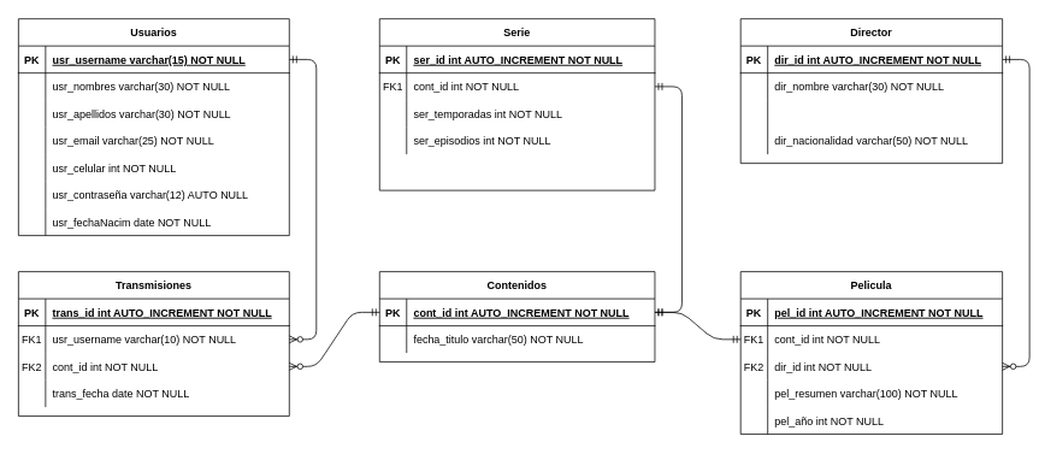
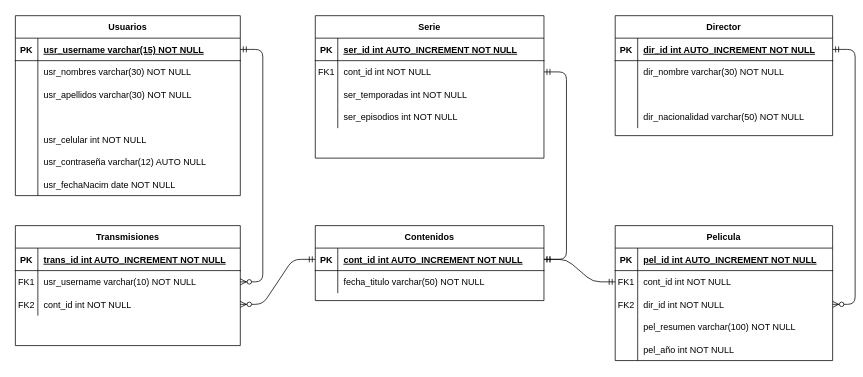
  <mxCell id="0" />
  <mxCell id="1" parent="0" />
  <mxCell id="2" value="" style="edgeStyle=entityRelationEdgeStyle;endArrow=ERzeroToMany;startArrow=ERmandOne;endFill=1;startFill=0;" parent="1" source="17" target="7" edge="1"><mxGeometry width="100" height="100" relative="1" as="geometry"><mxPoint x="340" y="620" as="sourcePoint" /><mxPoint x="440" y="520" as="targetPoint" /></mxGeometry></mxCell>
  <mxCell id="3" value="Transmisiones" style="shape=table;startSize=30;container=1;collapsible=1;childLayout=tableLayout;fixedRows=1;rowLines=0;fontStyle=1;align=center;resizeLast=1;" parent="1" vertex="1"><mxGeometry x="20" y="300" width="300" height="160" as="geometry" /></mxCell>
  <mxCell id="4" value="" style="shape=partialRectangle;collapsible=0;dropTarget=0;pointerEvents=0;fillColor=none;points=[[0,0.5],[1,0.5]];portConstraint=eastwest;top=0;left=0;right=0;bottom=1;" parent="3" vertex="1"><mxGeometry y="30" width="300" height="30" as="geometry" /></mxCell>
  <mxCell id="5" value="PK" style="shape=partialRectangle;overflow=hidden;connectable=0;fillColor=none;top=0;left=0;bottom=0;right=0;fontStyle=1;" parent="4" vertex="1"><mxGeometry width="30" height="30" as="geometry" /></mxCell>
  <mxCell id="6" value="trans_id int AUTO_INCREMENT NOT NULL" style="shape=partialRectangle;overflow=hidden;connectable=0;fillColor=none;top=0;left=0;bottom=0;right=0;align=left;spacingLeft=6;fontStyle=5;" parent="4" vertex="1"><mxGeometry x="30" width="270" height="30" as="geometry" /></mxCell>
  <mxCell id="7" value="" style="shape=partialRectangle;collapsible=0;dropTarget=0;pointerEvents=0;fillColor=none;points=[[0,0.5],[1,0.5]];portConstraint=eastwest;top=0;left=0;right=0;bottom=0;" parent="3" vertex="1"><mxGeometry y="60" width="300" height="30" as="geometry" /></mxCell>
  <mxCell id="8" value="FK1" style="shape=partialRectangle;overflow=hidden;connectable=0;fillColor=none;top=0;left=0;bottom=0;right=0;" parent="7" vertex="1"><mxGeometry width="30" height="30" as="geometry" /></mxCell>
  <mxCell id="9" value="usr_username varchar(10) NOT NULL" style="shape=partialRectangle;overflow=hidden;connectable=0;fillColor=none;top=0;left=0;bottom=0;right=0;align=left;spacingLeft=6;" parent="7" vertex="1"><mxGeometry x="30" width="270" height="30" as="geometry" /></mxCell>
  <mxCell id="10" value="" style="shape=partialRectangle;collapsible=0;dropTarget=0;pointerEvents=0;fillColor=none;points=[[0,0.5],[1,0.5]];portConstraint=eastwest;top=0;left=0;right=0;bottom=0;" parent="3" vertex="1"><mxGeometry y="90" width="300" height="30" as="geometry" /></mxCell>
  <mxCell id="11" value="FK2" style="shape=partialRectangle;overflow=hidden;connectable=0;fillColor=none;top=0;left=0;bottom=0;right=0;" parent="10" vertex="1"><mxGeometry width="30" height="30" as="geometry" /></mxCell>
  <mxCell id="12" value="cont_id int NOT NULL" style="shape=partialRectangle;overflow=hidden;connectable=0;fillColor=none;top=0;left=0;bottom=0;right=0;align=left;spacingLeft=6;" parent="10" vertex="1"><mxGeometry x="30" width="270" height="30" as="geometry" /></mxCell>
  <mxCell id="13" value="" style="shape=partialRectangle;collapsible=0;dropTarget=0;pointerEvents=0;fillColor=none;points=[[0,0.5],[1,0.5]];portConstraint=eastwest;top=0;left=0;right=0;bottom=0;" vertex="1" parent="3"><mxGeometry y="120" width="300" height="30" as="geometry" /></mxCell>
  <mxCell id="14" value="" style="shape=partialRectangle;overflow=hidden;connectable=0;fillColor=none;top=0;left=0;bottom=0;right=0;" vertex="1" parent="13"><mxGeometry width="30" height="30" as="geometry" /></mxCell>
- <mxCell id="15" value="trans_fecha date NOT NULL" style="shape=partialRectangle;overflow=hidden;connectable=0;fillColor=none;top=0;left=0;bottom=0;right=0;align=left;spacingLeft=6;" vertex="1" parent="13"><mxGeometry x="30" width="270" height="30" as="geometry" /></mxCell>
  <mxCell id="16" value="Usuarios" style="shape=table;startSize=30;container=1;collapsible=1;childLayout=tableLayout;fixedRows=1;rowLines=0;fontStyle=1;align=center;resizeLast=1;" parent="1" vertex="1"><mxGeometry x="20" y="20" width="300" height="240" as="geometry" /></mxCell>
  <mxCell id="17" value="" style="shape=partialRectangle;collapsible=0;dropTarget=0;pointerEvents=0;fillColor=none;points=[[0,0.5],[1,0.5]];portConstraint=eastwest;top=0;left=0;right=0;bottom=1;" parent="16" vertex="1"><mxGeometry y="30" width="300" height="30" as="geometry" /></mxCell>
  <mxCell id="18" value="PK" style="shape=partialRectangle;overflow=hidden;connectable=0;fillColor=none;top=0;left=0;bottom=0;right=0;fontStyle=1;" parent="17" vertex="1"><mxGeometry width="30" height="30" as="geometry" /></mxCell>
  <mxCell id="19" value="usr_username varchar(15) NOT NULL " style="shape=partialRectangle;overflow=hidden;connectable=0;fillColor=none;top=0;left=0;bottom=0;right=0;align=left;spacingLeft=6;fontStyle=5;" parent="17" vertex="1"><mxGeometry x="30" width="270" height="30" as="geometry" /></mxCell>
  <mxCell id="20" value="" style="shape=partialRectangle;collapsible=0;dropTarget=0;pointerEvents=0;fillColor=none;points=[[0,0.5],[1,0.5]];portConstraint=eastwest;top=0;left=0;right=0;bottom=0;" vertex="1" parent="16"><mxGeometry y="60" width="300" height="30" as="geometry" /></mxCell>
  <mxCell id="21" value="" style="shape=partialRectangle;overflow=hidden;connectable=0;fillColor=none;top=0;left=0;bottom=0;right=0;" vertex="1" parent="20"><mxGeometry width="30" height="30" as="geometry" /></mxCell>
  <mxCell id="22" value="usr_nombres varchar(30) NOT NULL" style="shape=partialRectangle;overflow=hidden;connectable=0;fillColor=none;top=0;left=0;bottom=0;right=0;align=left;spacingLeft=6;" vertex="1" parent="20"><mxGeometry x="30" width="270" height="30" as="geometry" /></mxCell>
  <mxCell id="23" value="" style="shape=partialRectangle;collapsible=0;dropTarget=0;pointerEvents=0;fillColor=none;points=[[0,0.5],[1,0.5]];portConstraint=eastwest;top=0;left=0;right=0;bottom=0;" vertex="1" parent="16"><mxGeometry y="90" width="300" height="30" as="geometry" /></mxCell>
  <mxCell id="24" value="" style="shape=partialRectangle;overflow=hidden;connectable=0;fillColor=none;top=0;left=0;bottom=0;right=0;" vertex="1" parent="23"><mxGeometry width="30" height="30" as="geometry" /></mxCell>
  <mxCell id="25" value="usr_apellidos varchar(30) NOT NULL" style="shape=partialRectangle;overflow=hidden;connectable=0;fillColor=none;top=0;left=0;bottom=0;right=0;align=left;spacingLeft=6;" vertex="1" parent="23"><mxGeometry x="30" width="270" height="30" as="geometry" /></mxCell>
  <mxCell id="26" value="" style="shape=partialRectangle;collapsible=0;dropTarget=0;pointerEvents=0;fillColor=none;points=[[0,0.5],[1,0.5]];portConstraint=eastwest;top=0;left=0;right=0;bottom=0;" vertex="1" parent="16"><mxGeometry y="120" width="300" height="30" as="geometry" /></mxCell>
  <mxCell id="27" value="" style="shape=partialRectangle;overflow=hidden;connectable=0;fillColor=none;top=0;left=0;bottom=0;right=0;" vertex="1" parent="26"><mxGeometry width="30" height="30" as="geometry" /></mxCell>
- <mxCell id="28" value="usr_email varchar(25) NOT NULL" style="shape=partialRectangle;overflow=hidden;connectable=0;fillColor=none;top=0;left=0;bottom=0;right=0;align=left;spacingLeft=6;" vertex="1" parent="26"><mxGeometry x="30" width="270" height="30" as="geometry" /></mxCell>
  <mxCell id="29" value="" style="shape=partialRectangle;collapsible=0;dropTarget=0;pointerEvents=0;fillColor=none;points=[[0,0.5],[1,0.5]];portConstraint=eastwest;top=0;left=0;right=0;bottom=0;" vertex="1" parent="16"><mxGeometry y="150" width="300" height="30" as="geometry" /></mxCell>
  <mxCell id="30" value="" style="shape=partialRectangle;overflow=hidden;connectable=0;fillColor=none;top=0;left=0;bottom=0;right=0;" vertex="1" parent="29"><mxGeometry width="30" height="30" as="geometry" /></mxCell>
  <mxCell id="31" value="usr_celular int NOT NULL" style="shape=partialRectangle;overflow=hidden;connectable=0;fillColor=none;top=0;left=0;bottom=0;right=0;align=left;spacingLeft=6;" vertex="1" parent="29"><mxGeometry x="30" width="270" height="30" as="geometry" /></mxCell>
  <mxCell id="32" value="" style="shape=partialRectangle;collapsible=0;dropTarget=0;pointerEvents=0;fillColor=none;points=[[0,0.5],[1,0.5]];portConstraint=eastwest;top=0;left=0;right=0;bottom=0;" vertex="1" parent="16"><mxGeometry y="180" width="300" height="30" as="geometry" /></mxCell>
  <mxCell id="33" value="" style="shape=partialRectangle;overflow=hidden;connectable=0;fillColor=none;top=0;left=0;bottom=0;right=0;" vertex="1" parent="32"><mxGeometry width="30" height="30" as="geometry" /></mxCell>
  <mxCell id="34" value="usr_contraseña varchar(12) AUTO NULL" style="shape=partialRectangle;overflow=hidden;connectable=0;fillColor=none;top=0;left=0;bottom=0;right=0;align=left;spacingLeft=6;" vertex="1" parent="32"><mxGeometry x="30" width="270" height="30" as="geometry" /></mxCell>
  <mxCell id="35" value="" style="shape=partialRectangle;collapsible=0;dropTarget=0;pointerEvents=0;fillColor=none;points=[[0,0.5],[1,0.5]];portConstraint=eastwest;top=0;left=0;right=0;bottom=0;" parent="16" vertex="1"><mxGeometry y="210" width="300" height="30" as="geometry" /></mxCell>
  <mxCell id="36" value="" style="shape=partialRectangle;overflow=hidden;connectable=0;fillColor=none;top=0;left=0;bottom=0;right=0;" parent="35" vertex="1"><mxGeometry width="30" height="30" as="geometry" /></mxCell>
  <mxCell id="37" value="usr_fechaNacim date NOT NULL" style="shape=partialRectangle;overflow=hidden;connectable=0;fillColor=none;top=0;left=0;bottom=0;right=0;align=left;spacingLeft=6;" parent="35" vertex="1"><mxGeometry x="30" width="270" height="30" as="geometry" /></mxCell>
  <mxCell id="38" value="Pelicula" style="shape=table;startSize=30;container=1;collapsible=1;childLayout=tableLayout;fixedRows=1;rowLines=0;fontStyle=1;align=center;resizeLast=1;" vertex="1" parent="1"><mxGeometry x="820" y="300" width="290" height="180" as="geometry" /></mxCell>
  <mxCell id="39" value="" style="shape=partialRectangle;collapsible=0;dropTarget=0;pointerEvents=0;fillColor=none;points=[[0,0.5],[1,0.5]];portConstraint=eastwest;top=0;left=0;right=0;bottom=1;" vertex="1" parent="38"><mxGeometry y="30" width="290" height="30" as="geometry" /></mxCell>
  <mxCell id="40" value="PK" style="shape=partialRectangle;overflow=hidden;connectable=0;fillColor=none;top=0;left=0;bottom=0;right=0;fontStyle=1;" vertex="1" parent="39"><mxGeometry width="30" height="30" as="geometry" /></mxCell>
  <mxCell id="41" value="pel_id int AUTO_INCREMENT NOT NULL " style="shape=partialRectangle;overflow=hidden;connectable=0;fillColor=none;top=0;left=0;bottom=0;right=0;align=left;spacingLeft=6;fontStyle=5;" vertex="1" parent="39"><mxGeometry x="30" width="260" height="30" as="geometry" /></mxCell>
  <mxCell id="42" value="" style="shape=partialRectangle;collapsible=0;dropTarget=0;pointerEvents=0;fillColor=none;points=[[0,0.5],[1,0.5]];portConstraint=eastwest;top=0;left=0;right=0;bottom=0;" vertex="1" parent="38"><mxGeometry y="60" width="290" height="30" as="geometry" /></mxCell>
  <mxCell id="43" value="FK1" style="shape=partialRectangle;overflow=hidden;connectable=0;fillColor=none;top=0;left=0;bottom=0;right=0;" vertex="1" parent="42"><mxGeometry width="30" height="30" as="geometry" /></mxCell>
  <mxCell id="44" value="cont_id int NOT NULL" style="shape=partialRectangle;overflow=hidden;connectable=0;fillColor=none;top=0;left=0;bottom=0;right=0;align=left;spacingLeft=6;" vertex="1" parent="42"><mxGeometry x="30" width="260" height="30" as="geometry" /></mxCell>
  <mxCell id="45" value="" style="shape=partialRectangle;collapsible=0;dropTarget=0;pointerEvents=0;fillColor=none;points=[[0,0.5],[1,0.5]];portConstraint=eastwest;top=0;left=0;right=0;bottom=0;" vertex="1" parent="38"><mxGeometry y="90" width="290" height="30" as="geometry" /></mxCell>
  <mxCell id="46" value="FK2" style="shape=partialRectangle;overflow=hidden;connectable=0;fillColor=none;top=0;left=0;bottom=0;right=0;" vertex="1" parent="45"><mxGeometry width="30" height="30" as="geometry" /></mxCell>
  <mxCell id="47" value="dir_id int NOT NULL" style="shape=partialRectangle;overflow=hidden;connectable=0;fillColor=none;top=0;left=0;bottom=0;right=0;align=left;spacingLeft=6;" vertex="1" parent="45"><mxGeometry x="30" width="260" height="30" as="geometry" /></mxCell>
  <mxCell id="48" value="" style="shape=partialRectangle;collapsible=0;dropTarget=0;pointerEvents=0;fillColor=none;points=[[0,0.5],[1,0.5]];portConstraint=eastwest;top=0;left=0;right=0;bottom=0;" vertex="1" parent="38"><mxGeometry y="120" width="290" height="30" as="geometry" /></mxCell>
  <mxCell id="49" value="" style="shape=partialRectangle;overflow=hidden;connectable=0;fillColor=none;top=0;left=0;bottom=0;right=0;" vertex="1" parent="48"><mxGeometry width="30" height="30" as="geometry" /></mxCell>
  <mxCell id="50" value="pel_resumen varchar(100) NOT NULL" style="shape=partialRectangle;overflow=hidden;connectable=0;fillColor=none;top=0;left=0;bottom=0;right=0;align=left;spacingLeft=6;" vertex="1" parent="48"><mxGeometry x="30" width="260" height="30" as="geometry" /></mxCell>
  <mxCell id="51" value="" style="shape=partialRectangle;collapsible=0;dropTarget=0;pointerEvents=0;fillColor=none;points=[[0,0.5],[1,0.5]];portConstraint=eastwest;top=0;left=0;right=0;bottom=0;" vertex="1" parent="38"><mxGeometry y="150" width="290" height="30" as="geometry" /></mxCell>
  <mxCell id="52" value="" style="shape=partialRectangle;overflow=hidden;connectable=0;fillColor=none;top=0;left=0;bottom=0;right=0;" vertex="1" parent="51"><mxGeometry width="30" height="30" as="geometry" /></mxCell>
  <mxCell id="53" value="pel_año int NOT NULL" style="shape=partialRectangle;overflow=hidden;connectable=0;fillColor=none;top=0;left=0;bottom=0;right=0;align=left;spacingLeft=6;" vertex="1" parent="51"><mxGeometry x="30" width="260" height="30" as="geometry" /></mxCell>
  <mxCell id="54" value="Serie" style="shape=table;startSize=30;container=1;collapsible=1;childLayout=tableLayout;fixedRows=1;rowLines=0;fontStyle=1;align=center;resizeLast=1;" vertex="1" parent="1"><mxGeometry x="420" y="20" width="305" height="190" as="geometry" /></mxCell>
  <mxCell id="55" value="" style="shape=partialRectangle;collapsible=0;dropTarget=0;pointerEvents=0;fillColor=none;points=[[0,0.5],[1,0.5]];portConstraint=eastwest;top=0;left=0;right=0;bottom=1;" vertex="1" parent="54"><mxGeometry y="30" width="305" height="30" as="geometry" /></mxCell>
  <mxCell id="56" value="PK" style="shape=partialRectangle;overflow=hidden;connectable=0;fillColor=none;top=0;left=0;bottom=0;right=0;fontStyle=1;" vertex="1" parent="55"><mxGeometry width="30" height="30" as="geometry" /></mxCell>
  <mxCell id="57" value="ser_id int AUTO_INCREMENT NOT NULL " style="shape=partialRectangle;overflow=hidden;connectable=0;fillColor=none;top=0;left=0;bottom=0;right=0;align=left;spacingLeft=6;fontStyle=5;" vertex="1" parent="55"><mxGeometry x="30" width="275" height="30" as="geometry" /></mxCell>
  <mxCell id="58" value="" style="shape=partialRectangle;collapsible=0;dropTarget=0;pointerEvents=0;fillColor=none;points=[[0,0.5],[1,0.5]];portConstraint=eastwest;top=0;left=0;right=0;bottom=0;" vertex="1" parent="54"><mxGeometry y="60" width="305" height="30" as="geometry" /></mxCell>
  <mxCell id="59" value="FK1" style="shape=partialRectangle;overflow=hidden;connectable=0;fillColor=none;top=0;left=0;bottom=0;right=0;" vertex="1" parent="58"><mxGeometry width="30" height="30" as="geometry" /></mxCell>
  <mxCell id="60" value="cont_id int NOT NULL" style="shape=partialRectangle;overflow=hidden;connectable=0;fillColor=none;top=0;left=0;bottom=0;right=0;align=left;spacingLeft=6;" vertex="1" parent="58"><mxGeometry x="30" width="275" height="30" as="geometry" /></mxCell>
  <mxCell id="61" value="" style="shape=partialRectangle;collapsible=0;dropTarget=0;pointerEvents=0;fillColor=none;points=[[0,0.5],[1,0.5]];portConstraint=eastwest;top=0;left=0;right=0;bottom=0;" vertex="1" parent="54"><mxGeometry y="90" width="305" height="30" as="geometry" /></mxCell>
  <mxCell id="62" value="" style="shape=partialRectangle;overflow=hidden;connectable=0;fillColor=none;top=0;left=0;bottom=0;right=0;" vertex="1" parent="61"><mxGeometry width="30" height="30" as="geometry" /></mxCell>
  <mxCell id="63" value="ser_temporadas int NOT NULL" style="shape=partialRectangle;overflow=hidden;connectable=0;fillColor=none;top=0;left=0;bottom=0;right=0;align=left;spacingLeft=6;" vertex="1" parent="61"><mxGeometry x="30" width="275" height="30" as="geometry" /></mxCell>
  <mxCell id="64" value="" style="shape=partialRectangle;collapsible=0;dropTarget=0;pointerEvents=0;fillColor=none;points=[[0,0.5],[1,0.5]];portConstraint=eastwest;top=0;left=0;right=0;bottom=0;" vertex="1" parent="54"><mxGeometry y="120" width="305" height="30" as="geometry" /></mxCell>
  <mxCell id="65" value="" style="shape=partialRectangle;overflow=hidden;connectable=0;fillColor=none;top=0;left=0;bottom=0;right=0;" vertex="1" parent="64"><mxGeometry width="30" height="30" as="geometry" /></mxCell>
  <mxCell id="66" value="ser_episodios int NOT NULL" style="shape=partialRectangle;overflow=hidden;connectable=0;fillColor=none;top=0;left=0;bottom=0;right=0;align=left;spacingLeft=6;" vertex="1" parent="64"><mxGeometry x="30" width="275" height="30" as="geometry" /></mxCell>
  <mxCell id="67" value="" style="shape=partialRectangle;collapsible=0;dropTarget=0;pointerEvents=0;fillColor=none;points=[[0,0.5],[1,0.5]];portConstraint=eastwest;top=0;left=0;right=0;bottom=0;" vertex="1" parent="54"><mxGeometry y="150" width="305" height="30" as="geometry" /></mxCell>
  <mxCell id="68" value="" style="shape=partialRectangle;overflow=hidden;connectable=0;fillColor=none;top=0;left=0;bottom=0;right=0;" vertex="1" parent="67"><mxGeometry width="30" height="30" as="geometry" /></mxCell>
  <mxCell id="69" value="Director" style="shape=table;startSize=30;container=1;collapsible=1;childLayout=tableLayout;fixedRows=1;rowLines=0;fontStyle=1;align=center;resizeLast=1;" vertex="1" parent="1"><mxGeometry x="820" y="20" width="290" height="160" as="geometry" /></mxCell>
  <mxCell id="70" value="" style="shape=partialRectangle;collapsible=0;dropTarget=0;pointerEvents=0;fillColor=none;points=[[0,0.5],[1,0.5]];portConstraint=eastwest;top=0;left=0;right=0;bottom=1;" vertex="1" parent="69"><mxGeometry y="30" width="290" height="30" as="geometry" /></mxCell>
  <mxCell id="71" value="PK" style="shape=partialRectangle;overflow=hidden;connectable=0;fillColor=none;top=0;left=0;bottom=0;right=0;fontStyle=1;" vertex="1" parent="70"><mxGeometry width="30" height="30" as="geometry" /></mxCell>
  <mxCell id="72" value="dir_id int AUTO_INCREMENT NOT NULL " style="shape=partialRectangle;overflow=hidden;connectable=0;fillColor=none;top=0;left=0;bottom=0;right=0;align=left;spacingLeft=6;fontStyle=5;" vertex="1" parent="70"><mxGeometry x="30" width="260" height="30" as="geometry" /></mxCell>
  <mxCell id="73" value="" style="shape=partialRectangle;collapsible=0;dropTarget=0;pointerEvents=0;fillColor=none;points=[[0,0.5],[1,0.5]];portConstraint=eastwest;top=0;left=0;right=0;bottom=0;" vertex="1" parent="69"><mxGeometry y="60" width="290" height="30" as="geometry" /></mxCell>
  <mxCell id="74" value="" style="shape=partialRectangle;overflow=hidden;connectable=0;fillColor=none;top=0;left=0;bottom=0;right=0;" vertex="1" parent="73"><mxGeometry width="30" height="30" as="geometry" /></mxCell>
  <mxCell id="75" value="dir_nombre varchar(30) NOT NULL" style="shape=partialRectangle;overflow=hidden;connectable=0;fillColor=none;top=0;left=0;bottom=0;right=0;align=left;spacingLeft=6;" vertex="1" parent="73"><mxGeometry x="30" width="260" height="30" as="geometry" /></mxCell>
  <mxCell id="76" value="" style="shape=partialRectangle;collapsible=0;dropTarget=0;pointerEvents=0;fillColor=none;points=[[0,0.5],[1,0.5]];portConstraint=eastwest;top=0;left=0;right=0;bottom=0;" vertex="1" parent="69"><mxGeometry y="90" width="290" height="30" as="geometry" /></mxCell>
  <mxCell id="77" value="" style="shape=partialRectangle;overflow=hidden;connectable=0;fillColor=none;top=0;left=0;bottom=0;right=0;" vertex="1" parent="76"><mxGeometry width="30" height="30" as="geometry" /></mxCell>
  <mxCell id="78" value="" style="shape=partialRectangle;collapsible=0;dropTarget=0;pointerEvents=0;fillColor=none;points=[[0,0.5],[1,0.5]];portConstraint=eastwest;top=0;left=0;right=0;bottom=0;" vertex="1" parent="69"><mxGeometry y="120" width="290" height="30" as="geometry" /></mxCell>
  <mxCell id="79" value="" style="shape=partialRectangle;overflow=hidden;connectable=0;fillColor=none;top=0;left=0;bottom=0;right=0;" vertex="1" parent="78"><mxGeometry width="30" height="30" as="geometry" /></mxCell>
  <mxCell id="80" value="dir_nacionalidad varchar(50) NOT NULL" style="shape=partialRectangle;overflow=hidden;connectable=0;fillColor=none;top=0;left=0;bottom=0;right=0;align=left;spacingLeft=6;" vertex="1" parent="78"><mxGeometry x="30" width="260" height="30" as="geometry" /></mxCell>
  <mxCell id="81" style="edgeStyle=entityRelationEdgeStyle;rounded=1;orthogonalLoop=1;jettySize=auto;html=1;entryX=1;entryY=0.5;entryDx=0;entryDy=0;startArrow=ERmandOne;startFill=0;endArrow=ERzeroToMany;endFill=1;exitX=1;exitY=0.5;exitDx=0;exitDy=0;" edge="1" parent="1" source="70" target="45"><mxGeometry relative="1" as="geometry"><mxPoint x="1260" y="117" as="sourcePoint" /></mxGeometry></mxCell>
  <mxCell id="82" value="Contenidos" style="shape=table;startSize=30;container=1;collapsible=1;childLayout=tableLayout;fixedRows=1;rowLines=0;fontStyle=1;align=center;resizeLast=1;" vertex="1" parent="1"><mxGeometry x="420" y="300" width="305" height="100" as="geometry" /></mxCell>
  <mxCell id="83" value="" style="shape=partialRectangle;collapsible=0;dropTarget=0;pointerEvents=0;fillColor=none;points=[[0,0.5],[1,0.5]];portConstraint=eastwest;top=0;left=0;right=0;bottom=1;" vertex="1" parent="82"><mxGeometry y="30" width="305" height="30" as="geometry" /></mxCell>
  <mxCell id="84" value="PK" style="shape=partialRectangle;overflow=hidden;connectable=0;fillColor=none;top=0;left=0;bottom=0;right=0;fontStyle=1;" vertex="1" parent="83"><mxGeometry width="30" height="30" as="geometry" /></mxCell>
  <mxCell id="85" value="cont_id int AUTO_INCREMENT NOT NULL " style="shape=partialRectangle;overflow=hidden;connectable=0;fillColor=none;top=0;left=0;bottom=0;right=0;align=left;spacingLeft=6;fontStyle=5;" vertex="1" parent="83"><mxGeometry x="30" width="275" height="30" as="geometry" /></mxCell>
  <mxCell id="86" value="" style="shape=partialRectangle;collapsible=0;dropTarget=0;pointerEvents=0;fillColor=none;points=[[0,0.5],[1,0.5]];portConstraint=eastwest;top=0;left=0;right=0;bottom=0;" vertex="1" parent="82"><mxGeometry y="60" width="305" height="30" as="geometry" /></mxCell>
  <mxCell id="87" value="" style="shape=partialRectangle;overflow=hidden;connectable=0;fillColor=none;top=0;left=0;bottom=0;right=0;" vertex="1" parent="86"><mxGeometry width="30" height="30" as="geometry" /></mxCell>
  <mxCell id="88" value="fecha_titulo varchar(50) NOT NULL" style="shape=partialRectangle;overflow=hidden;connectable=0;fillColor=none;top=0;left=0;bottom=0;right=0;align=left;spacingLeft=6;" vertex="1" parent="86"><mxGeometry x="30" width="275" height="30" as="geometry" /></mxCell>
  <mxCell id="89" value="" style="edgeStyle=entityRelationEdgeStyle;rounded=1;orthogonalLoop=1;jettySize=auto;html=1;startArrow=ERmandOne;startFill=0;endArrow=ERzeroToMany;endFill=1;entryX=1;entryY=0.5;entryDx=0;entryDy=0;" edge="1" parent="1" source="83" target="10"><mxGeometry relative="1" as="geometry" /></mxCell>
  <mxCell id="90" style="edgeStyle=entityRelationEdgeStyle;rounded=1;orthogonalLoop=1;jettySize=auto;html=1;entryX=1;entryY=0.5;entryDx=0;entryDy=0;startArrow=ERmandOne;startFill=0;endArrow=ERmandOne;endFill=0;exitX=1;exitY=0.5;exitDx=0;exitDy=0;" edge="1" parent="1" source="83" target="58"><mxGeometry relative="1" as="geometry" /></mxCell>
  <mxCell id="91" style="edgeStyle=entityRelationEdgeStyle;rounded=1;orthogonalLoop=1;jettySize=auto;html=1;entryX=0;entryY=0.5;entryDx=0;entryDy=0;startArrow=ERmandOne;startFill=0;endArrow=ERmandOne;endFill=0;exitX=1;exitY=0.5;exitDx=0;exitDy=0;" edge="1" parent="1" source="83" target="42"><mxGeometry relative="1" as="geometry" /></mxCell>
